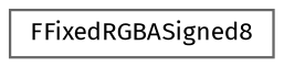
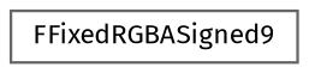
  digraph {
    rankdir=LR
    fontname="Fira Sans"
-   n1 [color=grey40 fillcolor=white fontname="Fira Sans" fontsize=10 height=0.2 label=FFixedRGBASigned8 shape=box style=filled width=0.4]
+   n1 [color=grey40 fillcolor=white fontname="Fira Sans" fontsize=10 height=0.2 label=FFixedRGBASigned9 shape=box style=filled width=0.4]
  }
